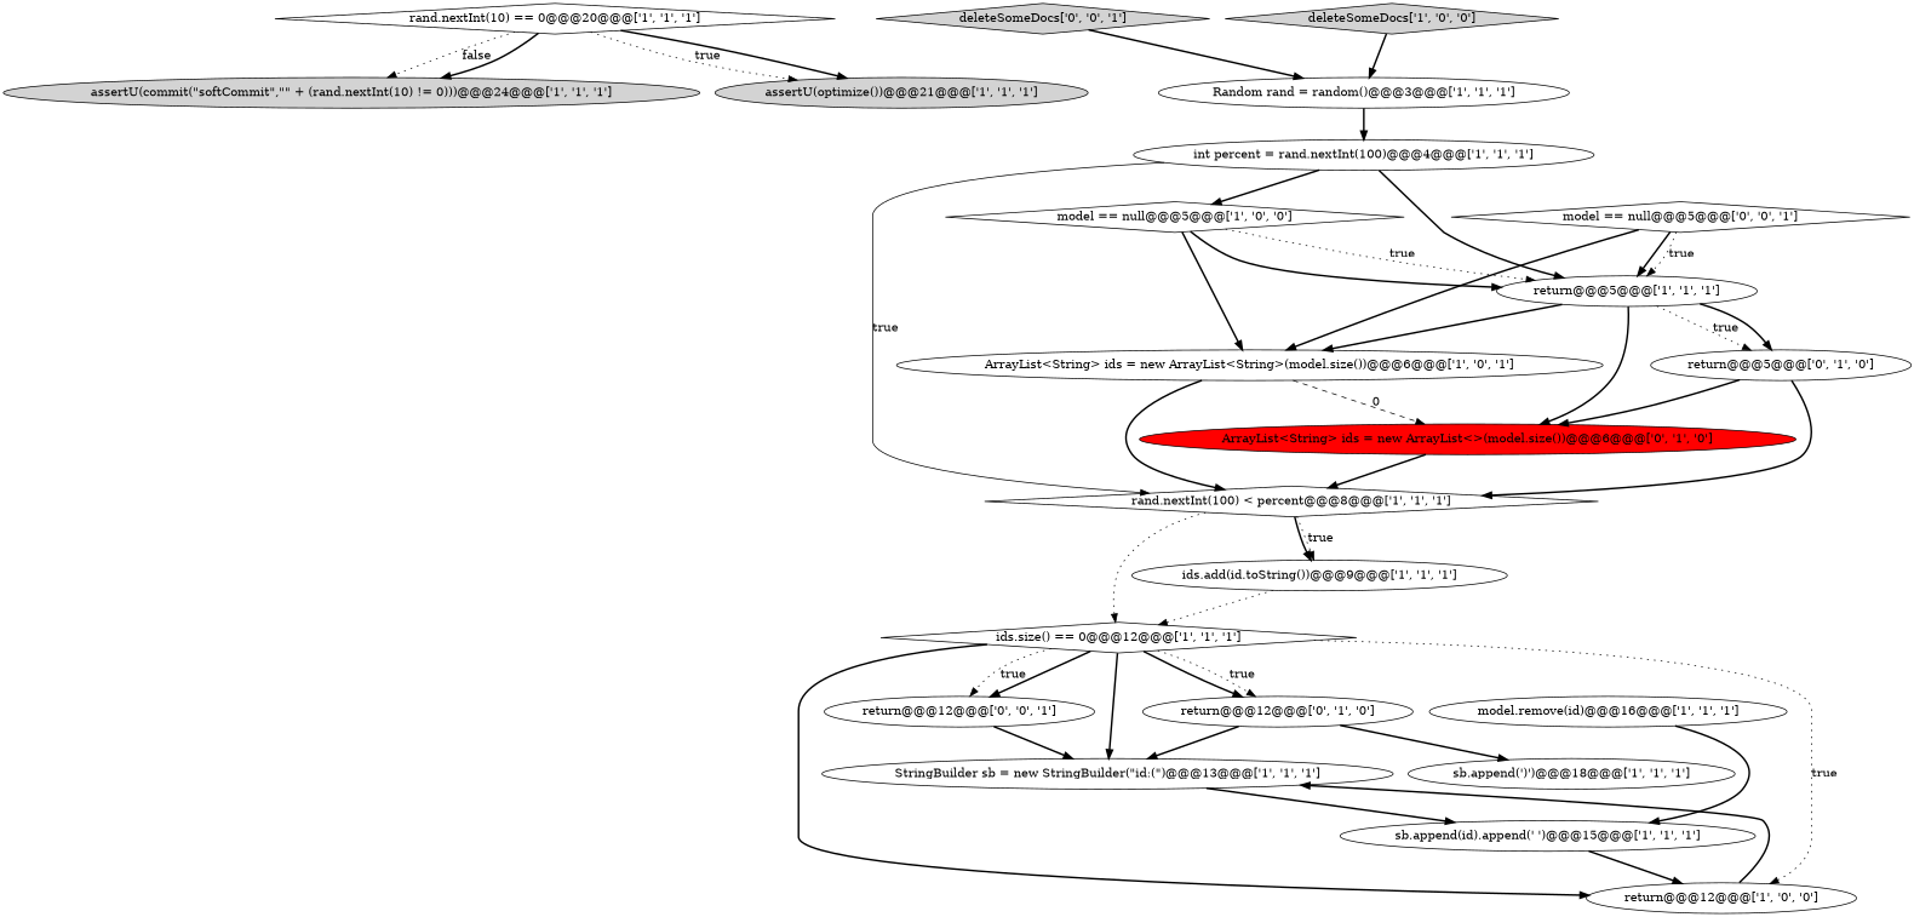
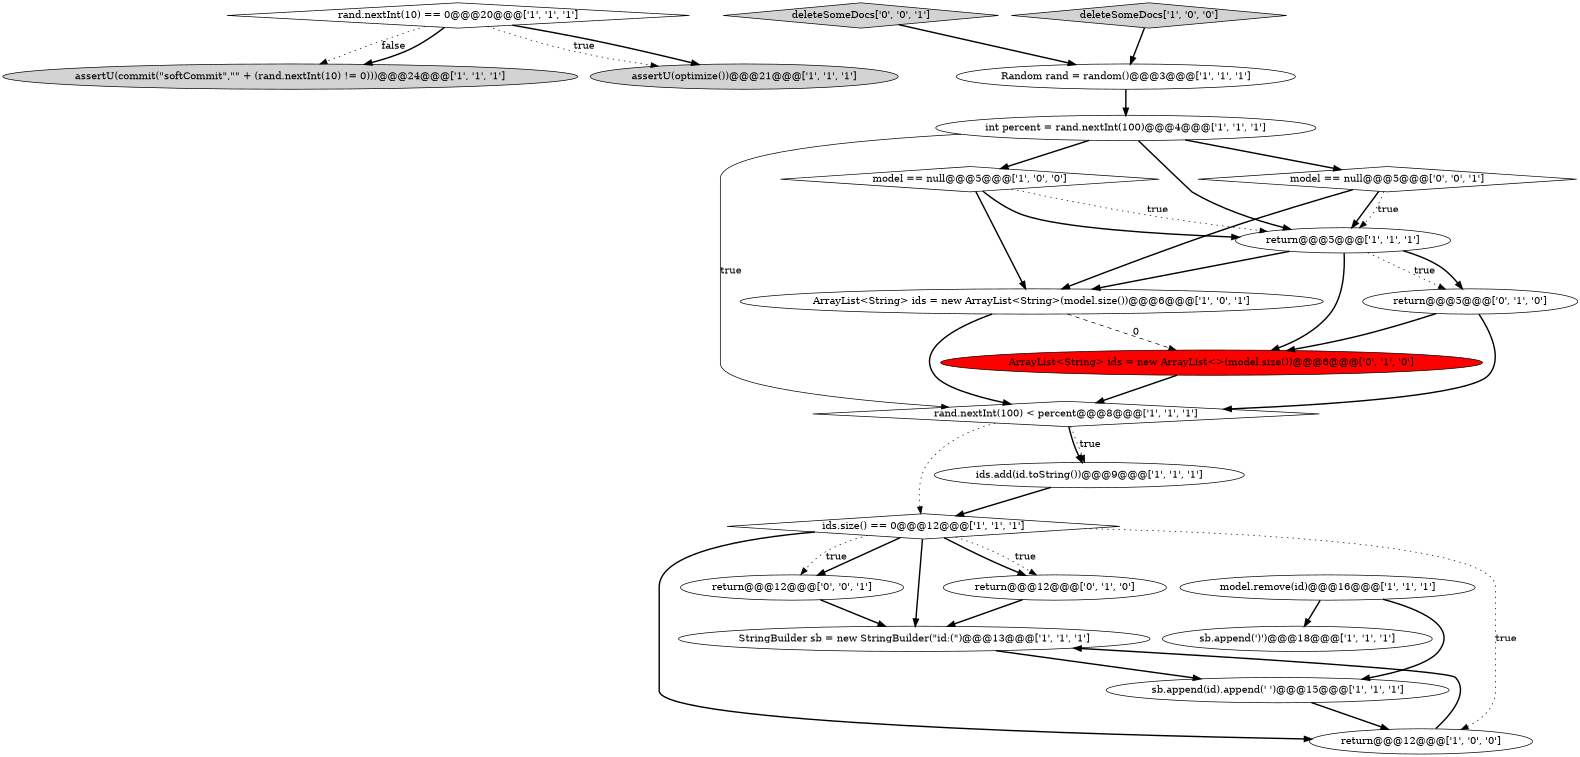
  digraph {
    node [fillcolor=white shape=ellipse style=filled]
    edge [style=bold]
    n1 [label="rand.nextInt(10) == 0@@@20@@@['1', '1', '1']" shape=diamond]
    n2 [fillcolor=lightgray label="assertU(commit(\"softCommit\",\"\" + (rand.nextInt(10) != 0)))@@@24@@@['1', '1', '1']"]
    n3 [fillcolor=lightgray label="assertU(optimize())@@@21@@@['1', '1', '1']"]
    n4 [label="return@@@12@@@['0', '1', '0']"]
    n5 [label="StringBuilder sb = new StringBuilder(\"id:(\")@@@13@@@['1', '1', '1']"]
    n6 [label="sb.append(id).append(' ')@@@15@@@['1', '1', '1']"]
    n7 [label="Random rand = random()@@@3@@@['1', '1', '1']"]
    n8 [label="int percent = rand.nextInt(100)@@@4@@@['1', '1', '1']"]
    n9 [label="rand.nextInt(100) < percent@@@8@@@['1', '1', '1']" shape=diamond]
    n10 [label="model == null@@@5@@@['0', '0', '1']" shape=diamond]
    n11 [label="model == null@@@5@@@['1', '0', '0']" shape=diamond]
    n12 [label="return@@@5@@@['1', '1', '1']"]
    n13 [label="return@@@12@@@['1', '0', '0']"]
    n14 [label="model.remove(id)@@@16@@@['1', '1', '1']"]
    n15 [label="sb.append(')')@@@18@@@['1', '1', '1']"]
    n16 [label="ids.size() == 0@@@12@@@['1', '1', '1']" shape=diamond]
    n17 [label="return@@@12@@@['0', '0', '1']"]
    n18 [label="ids.add(id.toString())@@@9@@@['1', '1', '1']"]
    n19 [fillcolor=lightgray label="deleteSomeDocs['0', '0', '1']" shape=diamond]
    n20 [label="ArrayList<String> ids = new ArrayList<String>(model.size())@@@6@@@['1', '0', '1']"]
    n21 [fillcolor=red label="ArrayList<String> ids = new ArrayList<>(model.size())@@@6@@@['0', '1', '0']"]
    n22 [label="return@@@5@@@['0', '1', '0']"]
    n23 [fillcolor=lightgray label="deleteSomeDocs['1', '0', '0']" shape=diamond]
    n1 -> n2 [label=false style=dotted]
    n1 -> n2
    n1 -> n3 [label=true style=dotted]
    n1 -> n3
    n4 -> n5
    n5 -> n6
    n6 -> n13
    n7 -> n8
    n8 -> n9 [label=true style=solid]
+   n8 -> n10
    n8 -> n11
    n8 -> n12
    n9 -> n16 [style=dotted]
    n9 -> n18 [label=true style=dotted]
    n9 -> n18
    n10 -> n12 [label=true style=dotted]
    n10 -> n12
    n10 -> n20
    n11 -> n12
    n11 -> n12 [label=true style=dotted]
    n11 -> n20
    n12 -> n20
    n12 -> n21
    n12 -> n22 [label=true style=dotted]
    n12 -> n22
    n13 -> n5
    n14 -> n6
-   n4 -> n15
+   n14 -> n15
    n16 -> n4
    n16 -> n4 [label=true style=dotted]
    n16 -> n5
    n16 -> n13
    n16 -> n13 [label=true style=dotted]
    n16 -> n17
    n16 -> n17 [label=true style=dotted]
    n17 -> n5
-   n18 -> n16 [style=dotted]
+   n18 -> n16
    n19 -> n7
    n20 -> n9
    n20 -> n21 [label=0 style=dashed]
    n21 -> n9
    n22 -> n9
    n22 -> n21
    n23 -> n7
  }
